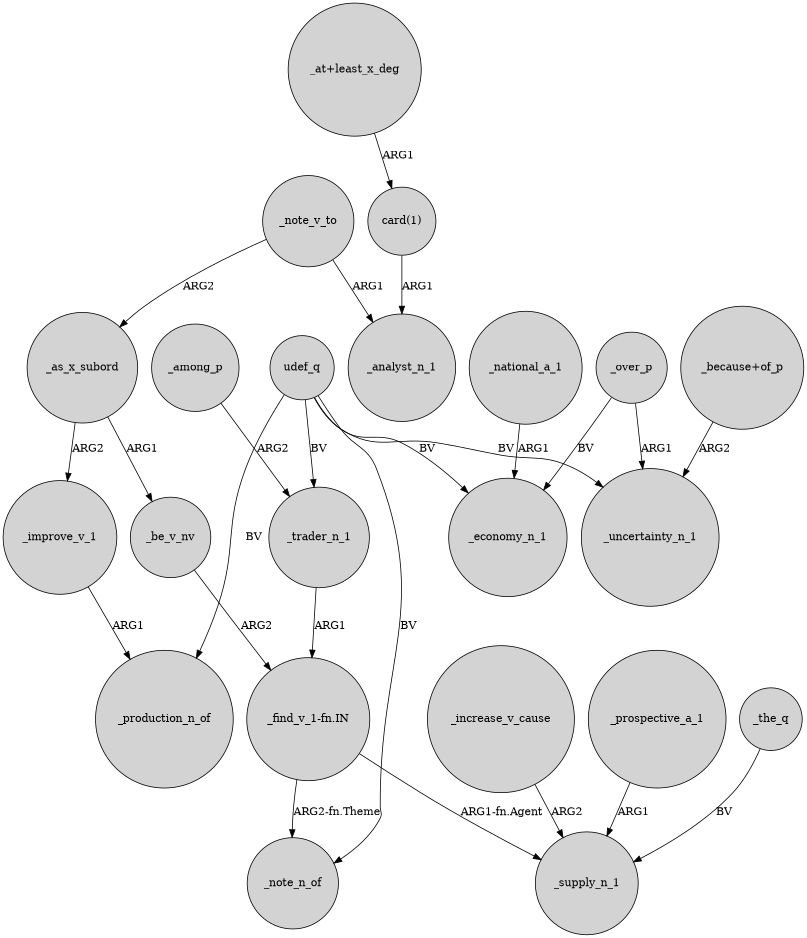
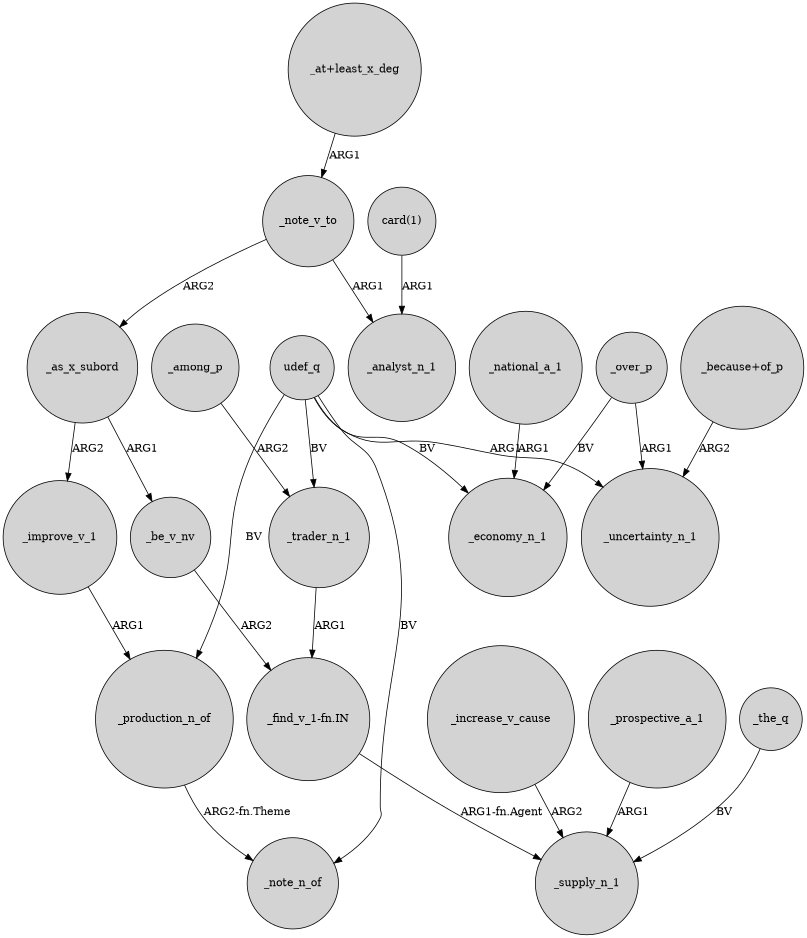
  digraph {
    node [shape=circle style=filled]
    udef_q
    _production_n_of
    _trader_n_1
    n4 [label=_note_n_of]
    _economy_n_1
    _uncertainty_n_1
    "_find_v_1-fn.IN"
    "card(1)"
    _analyst_n_1
    _supply_n_1
    "_at+least_x_deg"
    _among_p
    _prospective_a_1
    _improve_v_1
    _over_p
    _the_q
    _be_v_nv
    _as_x_subord
    _increase_v_cause
    _national_a_1
    _note_v_to
    "_because+of_p"
    udef_q -> _production_n_of [label=BV]
    udef_q -> _trader_n_1 [label=BV]
    udef_q -> n4 [label=BV]
    udef_q -> _economy_n_1 [label=BV]
-   udef_q -> _uncertainty_n_1 [label=BV]
+   udef_q -> _uncertainty_n_1 [label=ARG1]
    _trader_n_1 -> "_find_v_1-fn.IN" [label=ARG1]
-   "_find_v_1-fn.IN" -> n4 [label="ARG2-fn.Theme"]
+   _production_n_of -> n4 [label="ARG2-fn.Theme"]
    "_find_v_1-fn.IN" -> _supply_n_1 [label="ARG1-fn.Agent"]
    "card(1)" -> _analyst_n_1 [label=ARG1]
-   "_at+least_x_deg" -> "card(1)" [label=ARG1]
+   "_at+least_x_deg" -> _note_v_to [label=ARG1]
    _among_p -> _trader_n_1 [label=ARG2]
    _prospective_a_1 -> _supply_n_1 [label=ARG1]
    _improve_v_1 -> _production_n_of [label=ARG1]
    _over_p -> _economy_n_1 [label=BV]
    _over_p -> _uncertainty_n_1 [label=ARG1]
    _the_q -> _supply_n_1 [label=BV]
    _be_v_nv -> "_find_v_1-fn.IN" [label=ARG2]
    _as_x_subord -> _improve_v_1 [label=ARG2]
    _as_x_subord -> _be_v_nv [label=ARG1]
    _increase_v_cause -> _supply_n_1 [label=ARG2]
    _national_a_1 -> _economy_n_1 [label=ARG1]
    _note_v_to -> _analyst_n_1 [label=ARG1]
    _note_v_to -> _as_x_subord [label=ARG2]
    "_because+of_p" -> _uncertainty_n_1 [label=ARG2]
  }
